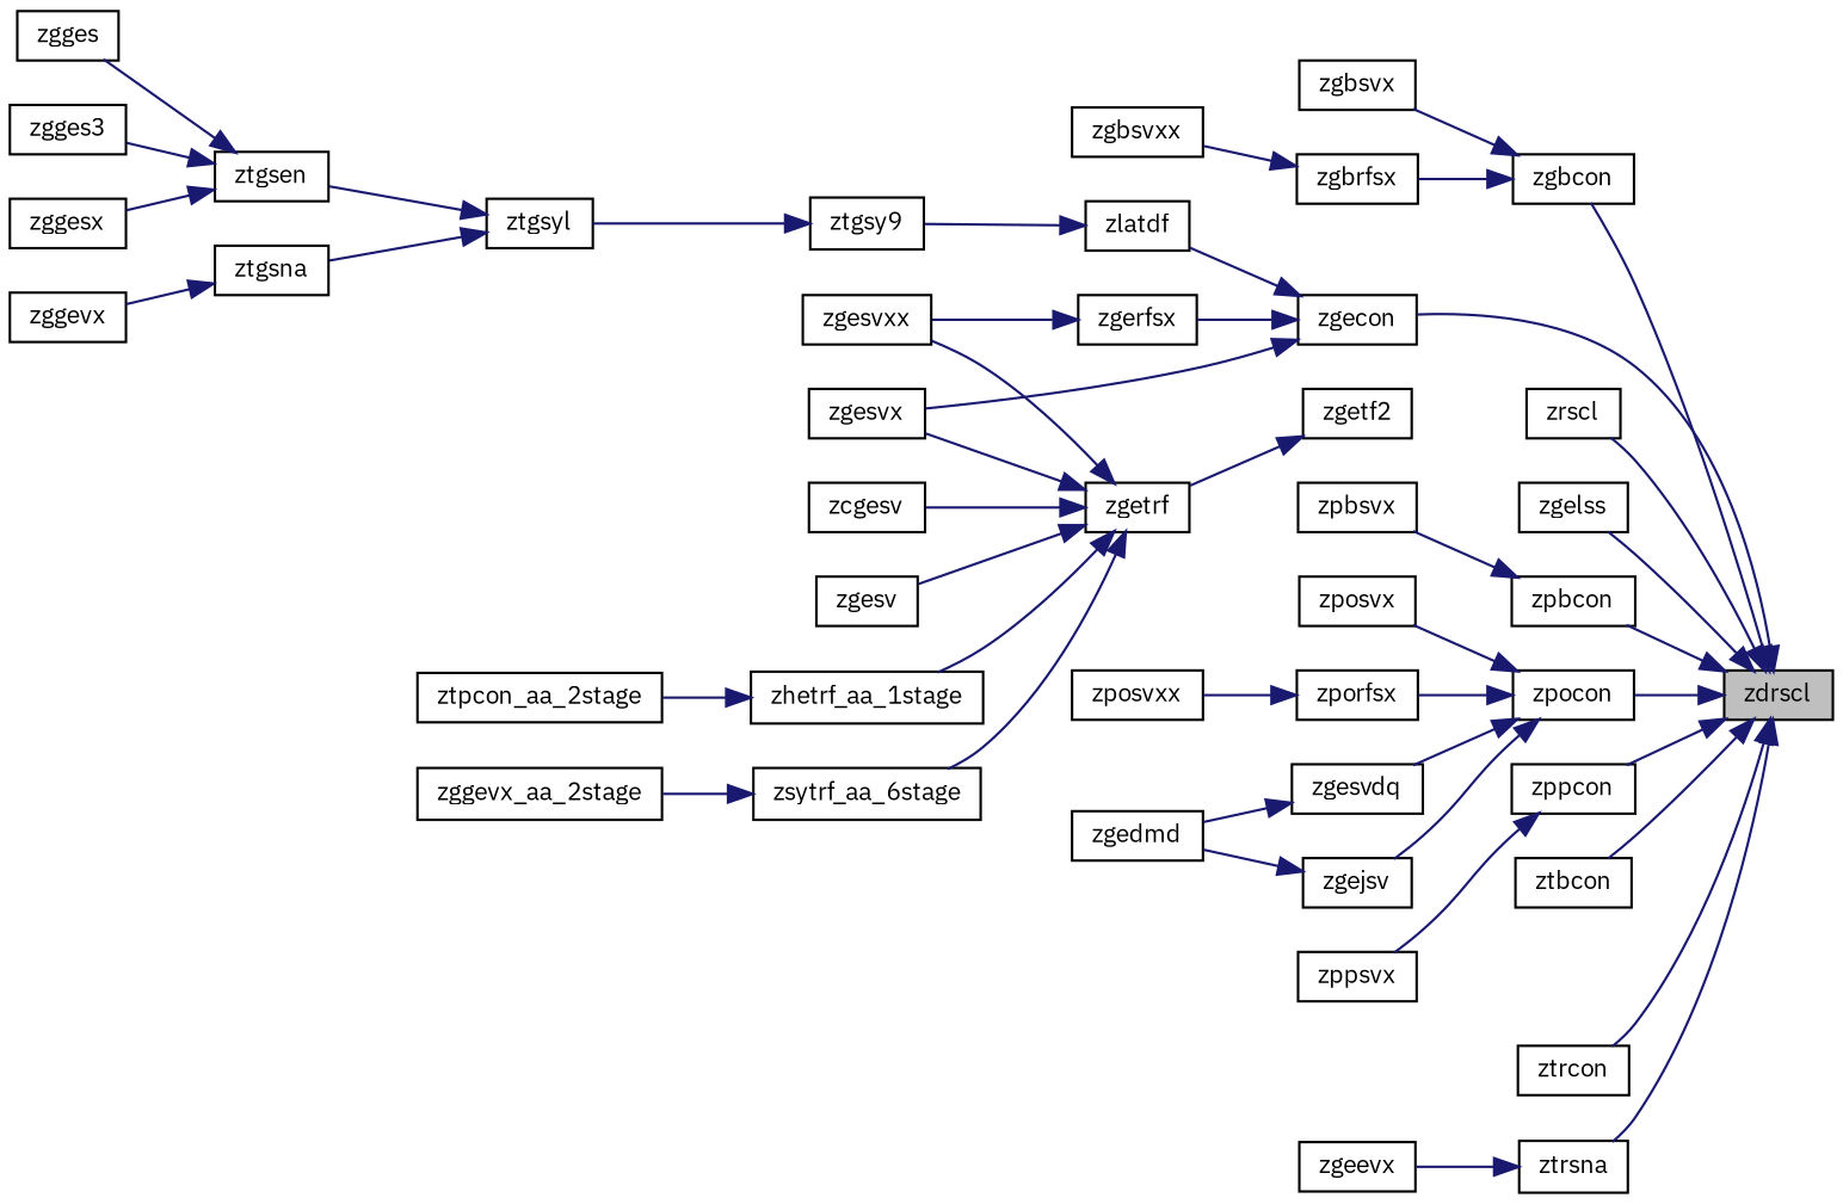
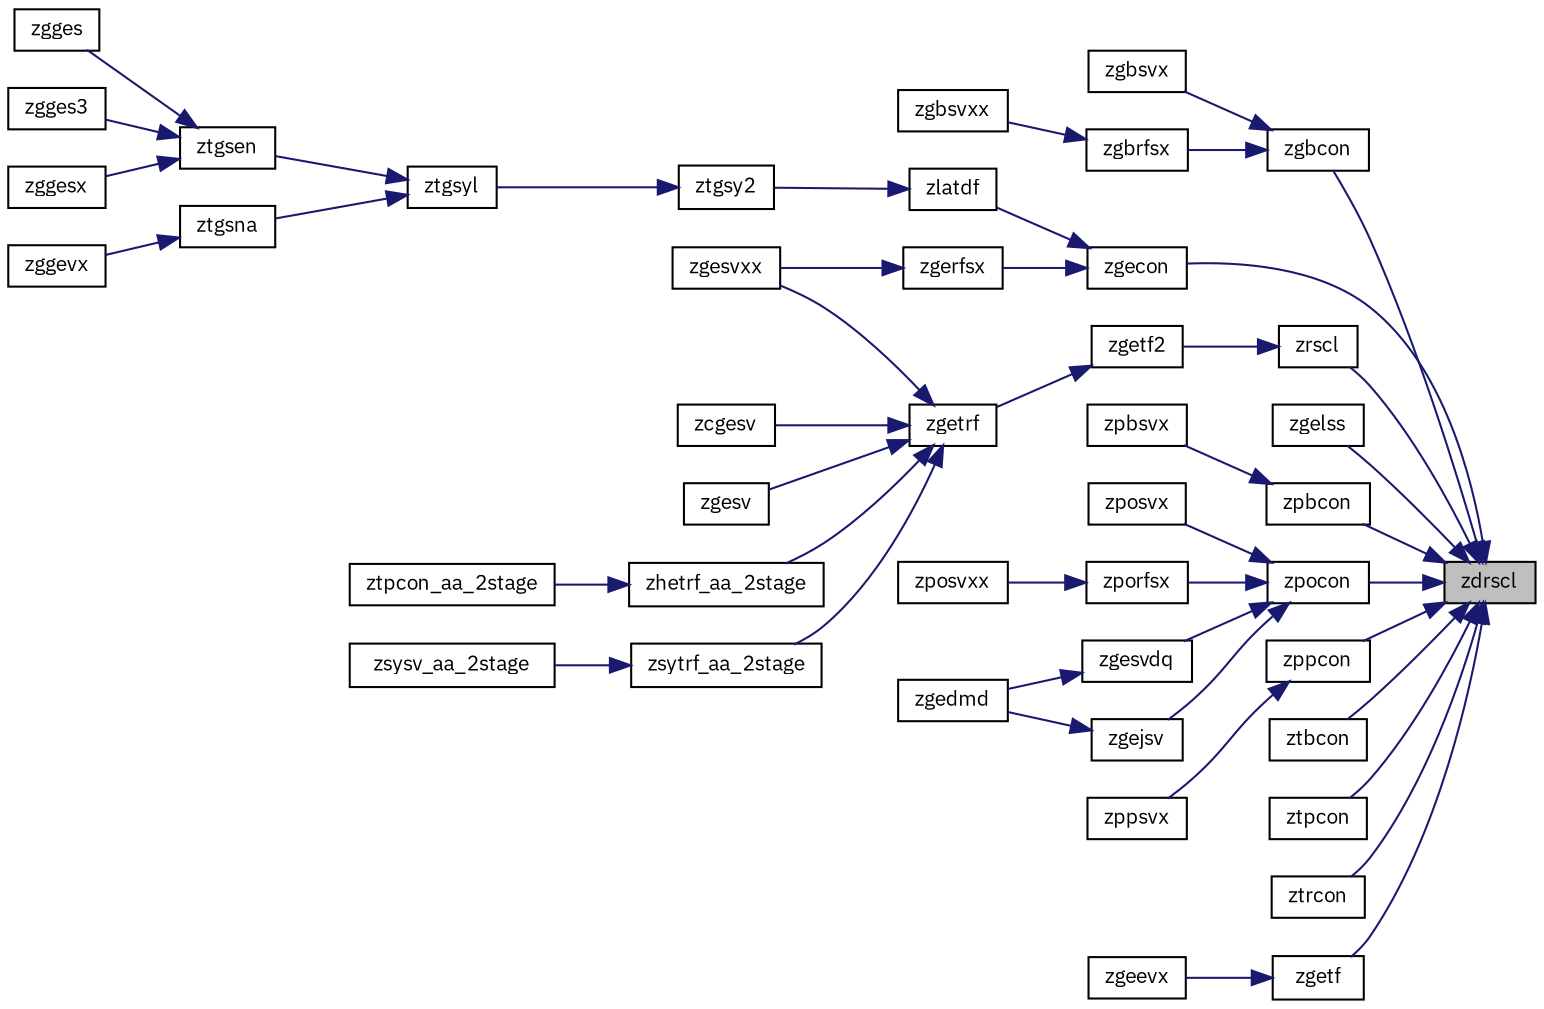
  digraph {
    fontname="IBM Plex Sans"
    rankdir=RL
    node [color=black fillcolor=white fontname="IBM Plex Sans" fontsize=10 shape=record style=filled]
    edge [color=midnightblue dir=back fontname="IBM Plex Sans" fontsize=10 labelfontname=Helvetica labelfontsize=10 style=solid]
    n1 [fillcolor=grey75 fontcolor=black height=0.2 label=zdrscl width=0.4]
    n2 [height=0.2 label=zgbcon width=0.4]
    n3 [height=0.2 label=zgecon width=0.4]
    n4 [height=0.2 label=zgelss width=0.4]
    n5 [height=0.2 label=zpbcon width=0.4]
    n6 [height=0.2 label=zpocon width=0.4]
    n7 [height=0.2 label=zppcon width=0.4]
    n8 [height=0.2 label=zrscl width=0.4]
    n9 [height=0.2 label=ztbcon width=0.4]
+   n10 [height=0.2 label=ztpcon width=0.4]
    n11 [height=0.2 label=ztrcon width=0.4]
-   n12 [height=0.2 label=ztrsna width=0.4]
+   n12 [height=0.2 label=zgetf width=0.4]
    n13 [height=0.2 label=zgbrfsx width=0.4]
    n14 [height=0.2 label=zgbsvx width=0.4]
    n15 [height=0.2 label=zgerfsx width=0.4]
-   n16 [height=0.2 label=zgesvx width=0.4]
    n17 [height=0.2 label=zlatdf width=0.4]
    n18 [height=0.2 label=zpbsvx width=0.4]
    n19 [height=0.2 label=zgejsv width=0.4]
    n20 [height=0.2 label=zgesvdq width=0.4]
    n21 [height=0.2 label=zporfsx width=0.4]
    n22 [height=0.2 label=zposvx width=0.4]
    n23 [height=0.2 label=zppsvx width=0.4]
    n24 [height=0.2 label=zgetf2 width=0.4]
    n25 [height=0.2 label=zgeevx width=0.4]
    n26 [height=0.2 label=zgbsvxx width=0.4]
    n27 [height=0.2 label=zgesvxx width=0.4]
-   n28 [height=0.2 label=ztgsy9 width=0.4]
+   n28 [height=0.2 label=ztgsy2 width=0.4]
    n29 [height=0.2 label=ztgsyl width=0.4]
    n30 [height=0.2 label=ztgsen width=0.4]
    n31 [height=0.2 label=ztgsna width=0.4]
    n32 [height=0.2 label=zgges width=0.4]
    n33 [height=0.2 label=zgges3 width=0.4]
    n34 [height=0.2 label=zggesx width=0.4]
    n35 [height=0.2 label=zggevx width=0.4]
    n36 [height=0.2 label=zgedmd width=0.4]
    n37 [height=0.2 label=zposvxx width=0.4]
    n38 [height=0.2 label=zgetrf width=0.4]
    n39 [height=0.2 label=zcgesv width=0.4]
    n40 [height=0.2 label=zgesv width=0.4]
-   n41 [height=0.2 label=zhetrf_aa_1stage width=0.4]
-   n42 [height=0.2 label=zsytrf_aa_6stage width=0.4]
+   n41 [height=0.2 label=zhetrf_aa_2stage width=0.4]
+   n42 [height=0.2 label=zsytrf_aa_2stage width=0.4]
    n43 [height=0.2 label=ztpcon_aa_2stage width=0.4]
-   n44 [height=0.2 label=zggevx_aa_2stage width=0.4]
+   n44 [height=0.2 label=zsysv_aa_2stage width=0.4]
    n1 -> n2
    n1 -> n3
    n1 -> n4
    n1 -> n5
    n1 -> n6
    n1 -> n7
    n1 -> n8
    n1 -> n9
+   n1 -> n10
    n1 -> n11
    n1 -> n12
    n2 -> n13
    n2 -> n14
    n3 -> n15
-   n3 -> n16
    n3 -> n17
    n5 -> n18
    n6 -> n19
    n6 -> n20
    n6 -> n21
    n6 -> n22
    n7 -> n23
+   n8 -> n24
    n12 -> n25
    n13 -> n26
    n15 -> n27
    n17 -> n28
    n19 -> n36
    n20 -> n36
    n21 -> n37
    n24 -> n38
    n28 -> n29
    n29 -> n30
    n29 -> n31
    n30 -> n32
    n30 -> n33
    n30 -> n34
    n31 -> n35
-   n38 -> n16
    n38 -> n27
    n38 -> n39
    n38 -> n40
    n38 -> n41
    n38 -> n42
    n41 -> n43
    n42 -> n44
  }
